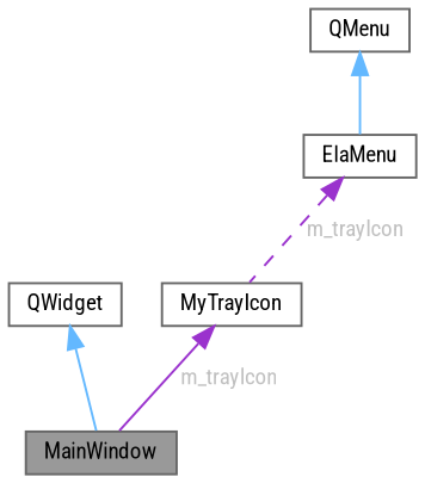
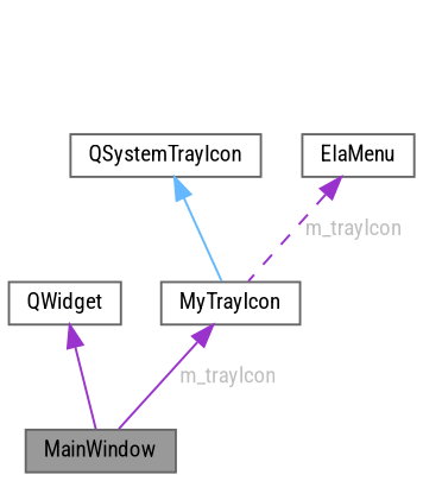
  digraph {
    fontname="Roboto Condensed"
    node [color=gray40 fillcolor=white fontname="Roboto Condensed" fontsize=10 shape=box style=filled]
    edge [color=steelblue1 dir=back fontname="Roboto Condensed" fontsize=10 labelfontname=Helvetica labelfontsize=10 style=solid]
    n1 [fillcolor=grey60 fontcolor=black height=0.2 label=MainWindow width=0.4]
    n2 [height=0.2 label=QWidget width=0.4]
    n3 [height=0.2 label=MyTrayIcon width=0.4]
+   n4 [height=0.2 label=QSystemTrayIcon width=0.4]
    n5 [height=0.2 label=ElaMenu width=0.4]
-   n6 [height=0.2 label=QMenu width=0.4]
-   n2 -> n1
+   n2 -> n1 [color=darkorchid3]
    n3 -> n1 [color=darkorchid3 fontcolor=grey label=" m_trayIcon"]
+   n4 -> n3
    n5 -> n3 [color=darkorchid3 fontcolor=grey label=" m_trayIcon" style=dashed]
-   n6 -> n5
  }
